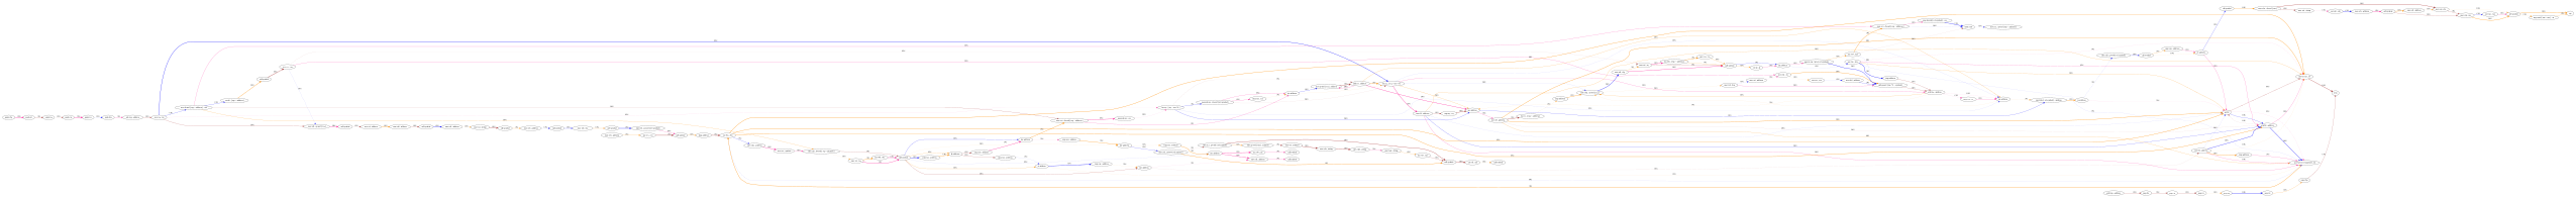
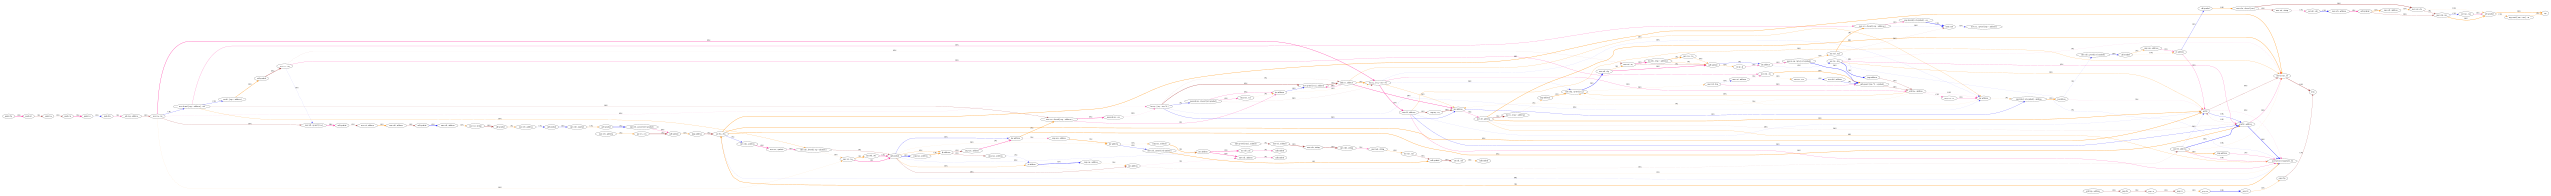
  digraph {
    fontname="Playfair Display"
    rankdir=LR
    node [fontname="Playfair Display"]
    edge [arrowhead=vee color=darkorange fontname="Playfair Display" style=solid]
    n1 [label="push rbp"]
    n2 [label="push r15"]
    n3 [label="push r14"]
    n4 [label="push r13"]
    n5 [label="push r12"]
    n6 [label="push rbx"]
    n7 [label="sub rsp , address"]
    n8 [label="mov r14 , rsi"]
    n9 [label="mov dword [ rsp + address ] , edi"]
    n10 [label="mov rdi , qword [ r14 ]"]
    n11 [label="mov rsi , r14"]
    n12 [label="lea r15 , [ r14 + rax * 8 ]"]
    n13 [label="lea r14 , [ r14 + rax * 8 ]"]
    n14 [label="lea rdi , [ rsp + address ]"]
    n15 [label="mov edi , dword [ rsp + address ]"]
    n16 [label="mov ecx , dword [ rsp + address ]"]
    n17 [label="mov ecx , dword [ rsp + address ]"]
    n18 [label="call symbol"]
    n19 [label="call symbol"]
    n20 [label="xor r8d , r8d"]
    n21 [label="movsxd rax , dword [ rel symbol ]"]
    n22 [label="mov qword [ r15 ] , address"]
    n23 [label="jae address"]
    n24 [label="add r15 , address"]
    n25 [label="jae address"]
    n26 [label="mov bl , address"]
    n27 [label="mov rbp , qword [ r14 ]"]
    n28 [label="add r14 , address"]
    n29 [label="call symbol"]
    n30 [label="movsxd rax , ecx"]
    n31 [label="jne address"]
    n32 [label="setne r9b"]
    n33 [label="cmp dword [ rel symbol ] , ecx"]
    n34 [label="mov r13 , rax"]
    n35 [label="mov rsi , r13"]
    n36 [label="mov rdx , r13"]
    n37 [label="call symbol"]
    n38 [label="lea rdx , [ rsp + address ]"]
    n39 [label="call qword [ rax * 8 + symbol ]"]
    n40 [label="xor ecx , ecx"]
    n41 [label="mov esi , address"]
    n42 [label="mov edi , address"]
    n43 [label="call symbol"]
    n44 [label="mov edi , address"]
    n45 [label="mov esi , string"]
    n46 [label="call symbol"]
    n47 [label="mov edi , address"]
    n48 [label="call symbol"]
-   n49 [label="mov edi , lea"]
+   n49 [label="mov edi , symbol"]
    n50 [label="call symbol"]
    n51 [label="mov rdi , qword [ rel symbol ]"]
    n52 [label="call symbol"]
    n53 [label="jmp address"]
    n54 [label="mov edx , address"]
    n55 [label="xor ecx , ecx"]
    n56 [label="xor ebx , ebx"]
    n57 [label="mov edx , address"]
    n58 [label="mov byte [ rel symbol ] , bl"]
    n59 [label="not bl"]
    n60 [label="and bl , address"]
    n61 [label="movzx eax , bl"]
    n62 [label="mov ecx , symbol"]
    n63 [label=retn]
    n64 [label="cmp eax , address"]
    n65 [label="jle address"]
    n66 [label="jne address"]
    n67 [label="je address"]
    n68 [label="jne address"]
    n69 [label="jne address"]
    n70 [label="jne address"]
    n71 [label="cmp eax , address"]
    n72 [label="cmp eax , address"]
    n73 [label="cmp eax , address"]
    n74 [label="cmp eax , address"]
    n75 [label="cmp eax , address"]
    n76 [label="mov rdi , qword [ rel symbol ]"]
    n77 [label="mov edi , address"]
    n78 [label="mov bl , address"]
    n79 [label="xor edi , edi"]
-   n80 [label="mov rcx , qword [ rel symbol ]"]
    n81 [label="call symbol"]
    n82 [label="mov qword [ rsp ] , address"]
    n83 [label="xor edi , edi"]
    n84 [label="cmp eax , ecx"]
    n85 [label="cmp byte [ rel symbol ] , address"]
    n86 [label="mov bl , address"]
    n87 [label="cmp r14 , r15"]
    n88 [label="mov rdi , rbp"]
    n89 [label="mov rdi , rbp"]
    n90 [label="cmp r14 , r15"]
    n91 [label="call symbol"]
    n92 [label="jmp address"]
    n93 [label="call symbol"]
    n94 [label="mov esi , address"]
    n95 [label="mov edx , string"]
    n96 [label="mov r8d , string"]
    n97 [label="mov r9d , string"]
    n98 [label="xor eax , eax"]
    n99 [label="call symbol"]
    n100 [label="je address"]
    n101 [label="lea r12 , [ rsp + address ]"]
    n102 [label="mov rdi , qword [ rel symbol ]"]
    n103 [label="jmp address"]
    n104 [label="call symbol"]
    n105 [label="cmp eax , address"]
    n106 [label="je address"]
    n107 [label="mov esi , address"]
    n108 [label="add rsp , address"]
    n109 [label="pop rbx"]
    n110 [label="pop r12"]
    n111 [label="pop r13"]
    n112 [label="pop r14"]
    n113 [label="pop r15"]
    n114 [label="pop rbp"]
    n115 [label="call symbol"]
    n116 [label="mov ebx , dword [ rax ]"]
    n117 [label="mov esi , string"]
    n118 [label="mov esi , ebx"]
    n119 [label="test al , al"]
    n120 [label="jne address"]
    n121 [label="mov rcx , r12"]
    n122 [label="movzx eax , byte [ rel symbol ]"]
    n123 [label="xor ebx , ebx"]
    n124 [label="xor r9d , r9d"]
    n125 [label="jmp address"]
    n126 [label="xor edi , edi"]
    n127 [label="mov rdx , rax"]
    n128 [label="call symbol"]
    n129 [label="mov edx , address"]
    n130 [label="call symbol"]
    n131 [label="mov edi , address"]
    n132 [label="xor eax , eax"]
    n133 [label="nop word [ rax + rax ] , ax"]
    n134 [label=nop]
    n135 [label="mov rcx , qword [ rsp + address ]"]
    n136 [label="mov r8d , address"]
    n1 -> n2 [arrowhead=diamond color=deeppink label=CFG style=bold]
    n2 -> n3 [arrowhead=diamond color=brown label=CFG]
    n3 -> n4 [color=brown label=CFG style=dotted]
    n4 -> n5 [color=deeppink label=CFG style=bold]
    n5 -> n6 [arrowhead=diamond color=blue label=CFG style=dotted]
    n6 -> n7 [color=deeppink label=CFG]
    n7 -> n8 [color=brown label=CFG]
    n8 -> n9 [color=blue label=CFG]
    n8 -> n10 [color=brown label=DFG]
+   n8 -> n11 [arrowhead=diamond label=DFG style=dotted]
    n8 -> n12 [color=deeppink label=DFG style=dotted]
-   n8 -> n13 [arrowhead=diamond color=blue label=DFG style=bold]
+   n8 -> n13 [arrowhead=diamond color=deeppink label=DFG style=bold]
    n9 -> n14 [color=blue label=CFG]
    n9 -> n15 [label=DFG]
    n9 -> n16 [color=brown label=DFG]
    n9 -> n17 [arrowhead=diamond color=deeppink label=DFG]
    n10 -> n18 [color=deeppink label=DFG style=bold]
    n11 -> n19 [color=deeppink label=DFG style=bold]
    n11 -> n20 [label=CFG style=bold]
    n12 -> n21 [color=blue label=CFG]
+   n12 -> n22 [color=brown label=DFG style=bold]
    n12 -> n23 [arrowhead=diamond color=blue label=DFG]
    n12 -> n24 [color=brown label=DFG style=dotted]
    n12 -> n25 [color=blue label=DFG style=dotted]
    n13 -> n23 [label=DFG]
    n13 -> n25 [arrowhead=diamond color=blue label=DFG style=dotted]
    n13 -> n26 [color=deeppink label=CFG style=bold]
    n13 -> n27 [color=blue label=DFG style=dotted]
    n13 -> n28 [arrowhead=diamond color=deeppink label=DFG]
    n14 -> n29 [arrowhead=diamond label=DFG style=bold]
    n15 -> n11 [label=CFG style=dotted]
    n15 -> n19 [color=brown label=DFG]
    n16 -> n30 [color=deeppink label=DFG style=bold]
    n16 -> n31 [color=deeppink label=DFG]
    n17 -> n32 [arrowhead=diamond color=blue label=DFG style=dotted]
    n17 -> n33 [color=deeppink label=CFG]
    n18 -> n41 [arrowhead=diamond color=brown label=CFG style=dotted]
    n19 -> n64 [arrowhead=diamond color=blue label=CFG style=bold]
    n19 -> n65 [arrowhead=diamond label=DFG]
    n19 -> n66 [color=blue label=DFG]
    n19 -> n67 [arrowhead=diamond label=DFG]
    n19 -> n68 [label=DFG style=dotted]
    n19 -> n69 [arrowhead=diamond color=brown label=DFG]
    n19 -> n70 [color=blue label=DFG style=dotted]
    n20 -> n19 [arrowhead=diamond color=deeppink label=CFG style=bold]
    n21 -> n13 [arrowhead=diamond color=brown label=DFG style=dotted]
    n21 -> n31 [color=deeppink label=DFG]
    n21 -> n84 [arrowhead=diamond color=deeppink label=CFG]
    n22 -> n24 [color=brown label=CFG style=bold]
    n23 -> n85 [arrowhead=diamond color=blue label=CFG]
    n23 -> n86 [color=deeppink label=CFG]
    n24 -> n13 [label=CFG style=bold]
    n24 -> n22 [arrowhead=diamond color=deeppink label=DFG]
    n24 -> n23 [color=deeppink label=DFG style=bold]
    n24 -> n25 [label=DFG]
    n25 -> n27 [label=CFG style=dotted]
    n25 -> n85 [label=CFG style=dotted]
    n26 -> n58 [arrowhead=diamond color=deeppink label=DFG]
    n26 -> n59 [color=blue label=DFG style=dotted]
    n26 -> n60 [color=blue label=DFG]
    n26 -> n61 [label=DFG]
    n26 -> n87 [arrowhead=diamond color=brown label=CFG]
    n27 -> n88 [color=blue label=DFG style=bold]
    n27 -> n89 [label=DFG style=dotted]
    n28 -> n23 [arrowhead=diamond label=DFG style=dotted]
    n28 -> n25 [arrowhead=diamond color=deeppink label=DFG style=dotted]
    n28 -> n27 [arrowhead=diamond label=DFG]
    n28 -> n90 [arrowhead=diamond color=deeppink label=CFG style=dotted]
    n29 -> n34 [color=brown label=DFG style=bold]
    n30 -> n12 [color=deeppink label=DFG style=dotted]
    n31 -> n13 [label=CFG style=dotted]
    n31 -> n22 [arrowhead=diamond color=blue label=CFG]
    n32 -> n135 [color=blue label=CFG style=dotted]
    n33 -> n32 [color=blue label=CFG style=bold]
    n34 -> n10 [color=blue label=CFG style=dotted]
    n34 -> n35 [arrowhead=diamond color=brown label=DFG style=dotted]
    n34 -> n36 [color=deeppink label=DFG]
    n35 -> n37 [color=brown label=DFG]
    n35 -> n38 [color=deeppink label=CFG style=bold]
    n36 -> n39 [arrowhead=diamond label=DFG style=bold]
    n36 -> n40 [arrowhead=diamond label=CFG style=dotted]
    n37 -> n119 [label=CFG]
    n37 -> n120 [color=blue label=DFG]
    n38 -> n37 [arrowhead=diamond label=DFG]
    n38 -> n121 [label=CFG style=bold]
    n39 -> n28 [arrowhead=diamond color=brown label=CFG]
    n40 -> n136 [arrowhead=diamond color=blue label=CFG style=dotted]
    n41 -> n42 [arrowhead=diamond label=CFG style=bold]
    n42 -> n43 [arrowhead=diamond color=brown label=CFG]
    n43 -> n44 [arrowhead=diamond color=blue label=CFG style=bold]
    n44 -> n45 [label=CFG style=dotted]
    n45 -> n46 [color=brown label=CFG style=bold]
    n46 -> n47 [label=CFG]
    n47 -> n48 [arrowhead=diamond color=blue label=CFG style=dotted]
    n48 -> n49 [color=blue label=CFG]
    n49 -> n50 [label=CFG]
    n50 -> n51 [arrowhead=diamond color=blue label=CFG style=bold]
    n51 -> n52 [arrowhead=diamond color=deeppink label=DFG]
    n52 -> n53 [label=CFG]
    n53 -> n56 [color=brown label=CFG style=bold]
    n54 -> n55 [arrowhead=diamond label=CFG]
    n55 -> n52 [color=brown label=CFG style=bold]
    n56 -> n57 [color=blue label=CFG]
    n56 -> n58 [color=blue label=DFG style=dotted]
    n56 -> n59 [arrowhead=diamond label=DFG style=bold]
    n56 -> n60 [arrowhead=diamond label=DFG style=bold]
    n56 -> n61 [label=DFG style=bold]
    n57 -> n62 [color=deeppink label=CFG style=bold]
    n58 -> n56 [label=CFG style=bold]
    n59 -> n58 [arrowhead=diamond color=deeppink label=DFG style=dotted]
    n59 -> n60 [arrowhead=diamond color=blue label=DFG]
    n59 -> n61 [color=brown label=DFG]
    n60 -> n58 [arrowhead=diamond color=blue label=DFG style=bold]
    n60 -> n59 [color=brown label=DFG style=dotted]
    n60 -> n61 [arrowhead=diamond color=deeppink label=DFG]
    n61 -> n63 [color=brown label=DFG style=bold]
    n62 -> n15 [arrowhead=diamond color=deeppink label=CFG]
    n64 -> n65 [label=CFG style=bold]
    n65 -> n71 [arrowhead=diamond color=brown label=CFG]
    n65 -> n72 [color=brown label=CFG]
    n66 -> n16 [label=CFG style=bold]
    n66 -> n73 [color=deeppink label=CFG style=dotted]
    n67 -> n58 [label=CFG style=dotted]
    n67 -> n74 [arrowhead=diamond color=blue label=CFG style=bold]
    n68 -> n75 [label=CFG style=dotted]
    n68 -> n76 [color=blue label=CFG]
    n69 -> n77 [arrowhead=diamond color=deeppink label=CFG style=dotted]
    n69 -> n78 [arrowhead=diamond color=brown label=CFG style=dotted]
    n70 -> n77 [color=deeppink label=CFG style=bold]
    n70 -> n79 [color=deeppink label=CFG style=bold]
    n71 -> n66 [color=deeppink label=CFG style=bold]
    n72 -> n67 [color=blue label=CFG style=dotted]
    n73 -> n68 [label=CFG style=bold]
    n74 -> n69 [arrowhead=diamond label=CFG style=dotted]
    n75 -> n70 [label=CFG style=bold]
-   n76 -> n80 [color=brown label=CFG style=dotted]
    n76 -> n81 [arrowhead=diamond label=DFG style=bold]
    n77 -> n91 [color=deeppink label=CFG]
    n78 -> n58 [color=deeppink label=DFG]
    n78 -> n59 [color=blue label=DFG style=dotted]
    n78 -> n60 [arrowhead=diamond color=blue label=DFG style=bold]
    n78 -> n61 [arrowhead=diamond label=DFG style=dotted]
    n78 -> n92 [arrowhead=diamond label=CFG style=bold]
    n79 -> n93 [color=deeppink label=CFG]
-   n80 -> n81 [color=brown label=DFG style=bold]
-   n80 -> n82 [label=CFG]
    n81 -> n83 [arrowhead=diamond color=brown label=CFG style=bold]
    n82 -> n94 [arrowhead=diamond color=brown label=CFG style=dotted]
    n83 -> n99 [arrowhead=diamond label=CFG style=dotted]
    n84 -> n31 [arrowhead=diamond label=CFG style=dotted]
    n85 -> n100 [label=CFG style=bold]
    n86 -> n58 [label=DFG]
    n86 -> n59 [label=DFG style=bold]
    n86 -> n60 [color=brown label=DFG style=dotted]
    n86 -> n61 [arrowhead=diamond label=DFG style=bold]
    n86 -> n101 [color=brown label=CFG style=bold]
    n87 -> n23 [arrowhead=diamond color=brown label=CFG style=bold]
    n88 -> n35 [arrowhead=diamond label=CFG]
    n88 -> n37 [color=deeppink label=DFG style=bold]
    n89 -> n39 [arrowhead=diamond color=deeppink label=DFG]
    n89 -> n107 [color=blue label=CFG style=dotted]
    n90 -> n25 [color=deeppink label=CFG]
    n92 -> n58 [color=deeppink label=CFG]
    n94 -> n95 [color=brown label=CFG style=bold]
    n95 -> n96 [color=brown label=CFG style=bold]
    n96 -> n97 [color=deeppink label=CFG]
    n97 -> n98 [label=CFG]
    n98 -> n81 [arrowhead=diamond color=brown label=CFG]
    n100 -> n59 [color=deeppink label=CFG style=dotted]
    n100 -> n102 [arrowhead=diamond color=blue label=CFG style=dotted]
    n101 -> n103 [label=CFG style=dotted]
    n102 -> n104 [color=blue label=DFG]
    n103 -> n27 [arrowhead=diamond label=CFG style=bold]
    n104 -> n105 [label=CFG]
    n104 -> n106 [arrowhead=diamond label=DFG style=dotted]
    n105 -> n106 [color=deeppink label=CFG]
    n106 -> n59 [arrowhead=diamond color=deeppink label=CFG]
    n106 -> n115 [color=blue label=CFG]
    n107 -> n36 [color=deeppink label=CFG style=dotted]
    n108 -> n109 [arrowhead=diamond color=brown label=CFG]
    n109 -> n110 [color=brown label=CFG]
    n110 -> n111 [arrowhead=diamond color=brown label=CFG]
    n111 -> n112 [arrowhead=diamond label=CFG style=dotted]
    n112 -> n113 [color=blue label=DFG style=bold]
    n113 -> n114 [label=CFG]
    n114 -> n63 [color=brown label=CFG]
    n115 -> n116 [arrowhead=diamond label=DFG style=bold]
    n116 -> n117 [arrowhead=diamond color=brown label=CFG]
    n116 -> n118 [color=brown label=DFG style=bold]
    n117 -> n126 [color=deeppink label=CFG style=dotted]
    n118 -> n127 [color=brown label=CFG]
    n118 -> n128 [label=DFG style=dotted]
    n119 -> n120 [color=deeppink label=CFG]
    n120 -> n122 [color=deeppink label=CFG]
    n120 -> n123 [arrowhead=diamond color=blue label=CFG style=dotted]
    n121 -> n37 [label=DFG]
    n122 -> n39 [arrowhead=diamond color=blue label=DFG style=bold]
    n122 -> n124 [arrowhead=diamond label=CFG]
    n123 -> n58 [color=blue label=DFG style=dotted]
    n123 -> n59 [label=DFG]
    n123 -> n60 [arrowhead=diamond color=deeppink label=DFG]
    n123 -> n61 [color=deeppink label=DFG style=dotted]
    n123 -> n125 [arrowhead=diamond color=blue label=CFG style=bold]
    n124 -> n17 [arrowhead=diamond label=CFG style=bold]
    n124 -> n32 [color=brown label=DFG style=dotted]
    n124 -> n39 [color=blue label=DFG style=dotted]
    n125 -> n28 [color=brown label=CFG]
    n126 -> n129 [arrowhead=diamond color=blue label=CFG style=bold]
    n127 -> n128 [label=DFG style=bold]
    n127 -> n132 [color=blue label=CFG]
    n128 -> n133 [arrowhead=diamond label=CFG style=dotted]
    n128 -> n134 [label=DFG style=bold]
    n129 -> n130 [arrowhead=diamond color=deeppink label=CFG style=bold]
    n130 -> n127 [color=brown label=DFG]
    n130 -> n131 [arrowhead=diamond label=CFG style=bold]
    n131 -> n118 [arrowhead=diamond label=CFG style=dotted]
    n132 -> n128 [color=deeppink label=CFG]
    n133 -> n134 [arrowhead=diamond label=CFG]
    n136 -> n39 [color=blue label=CFG]
  }
